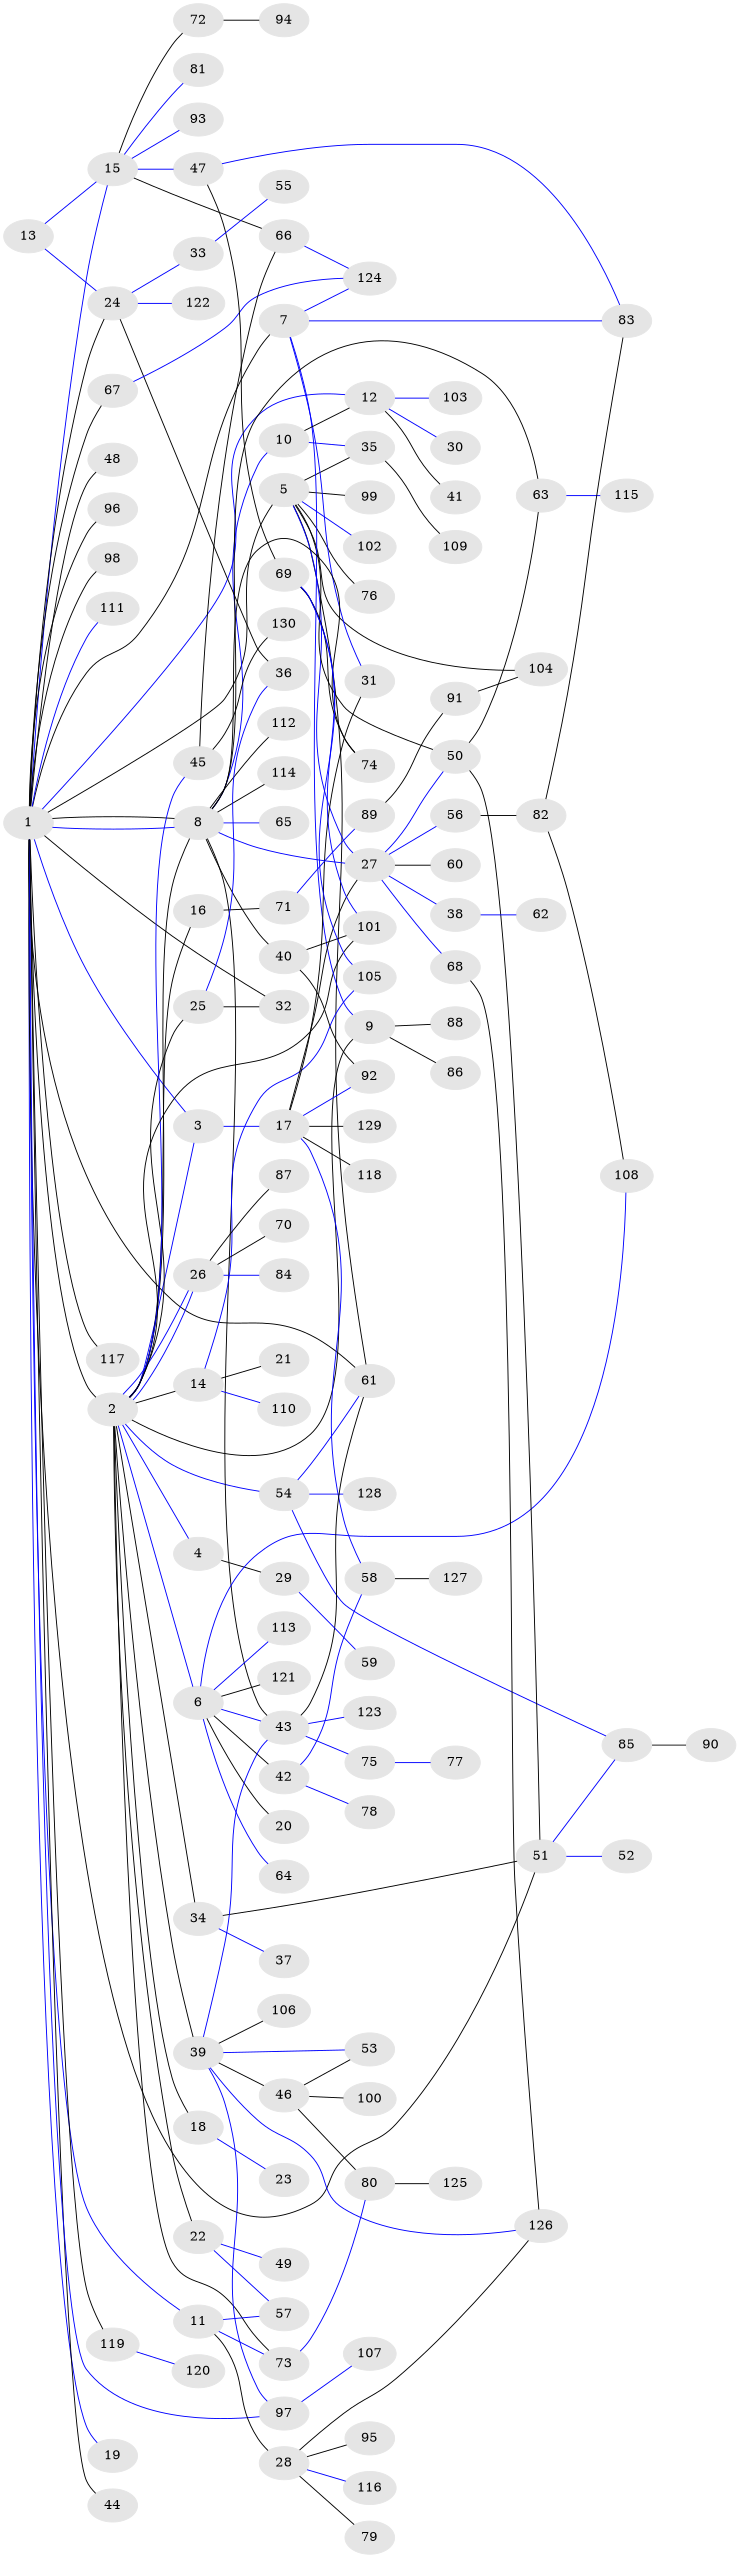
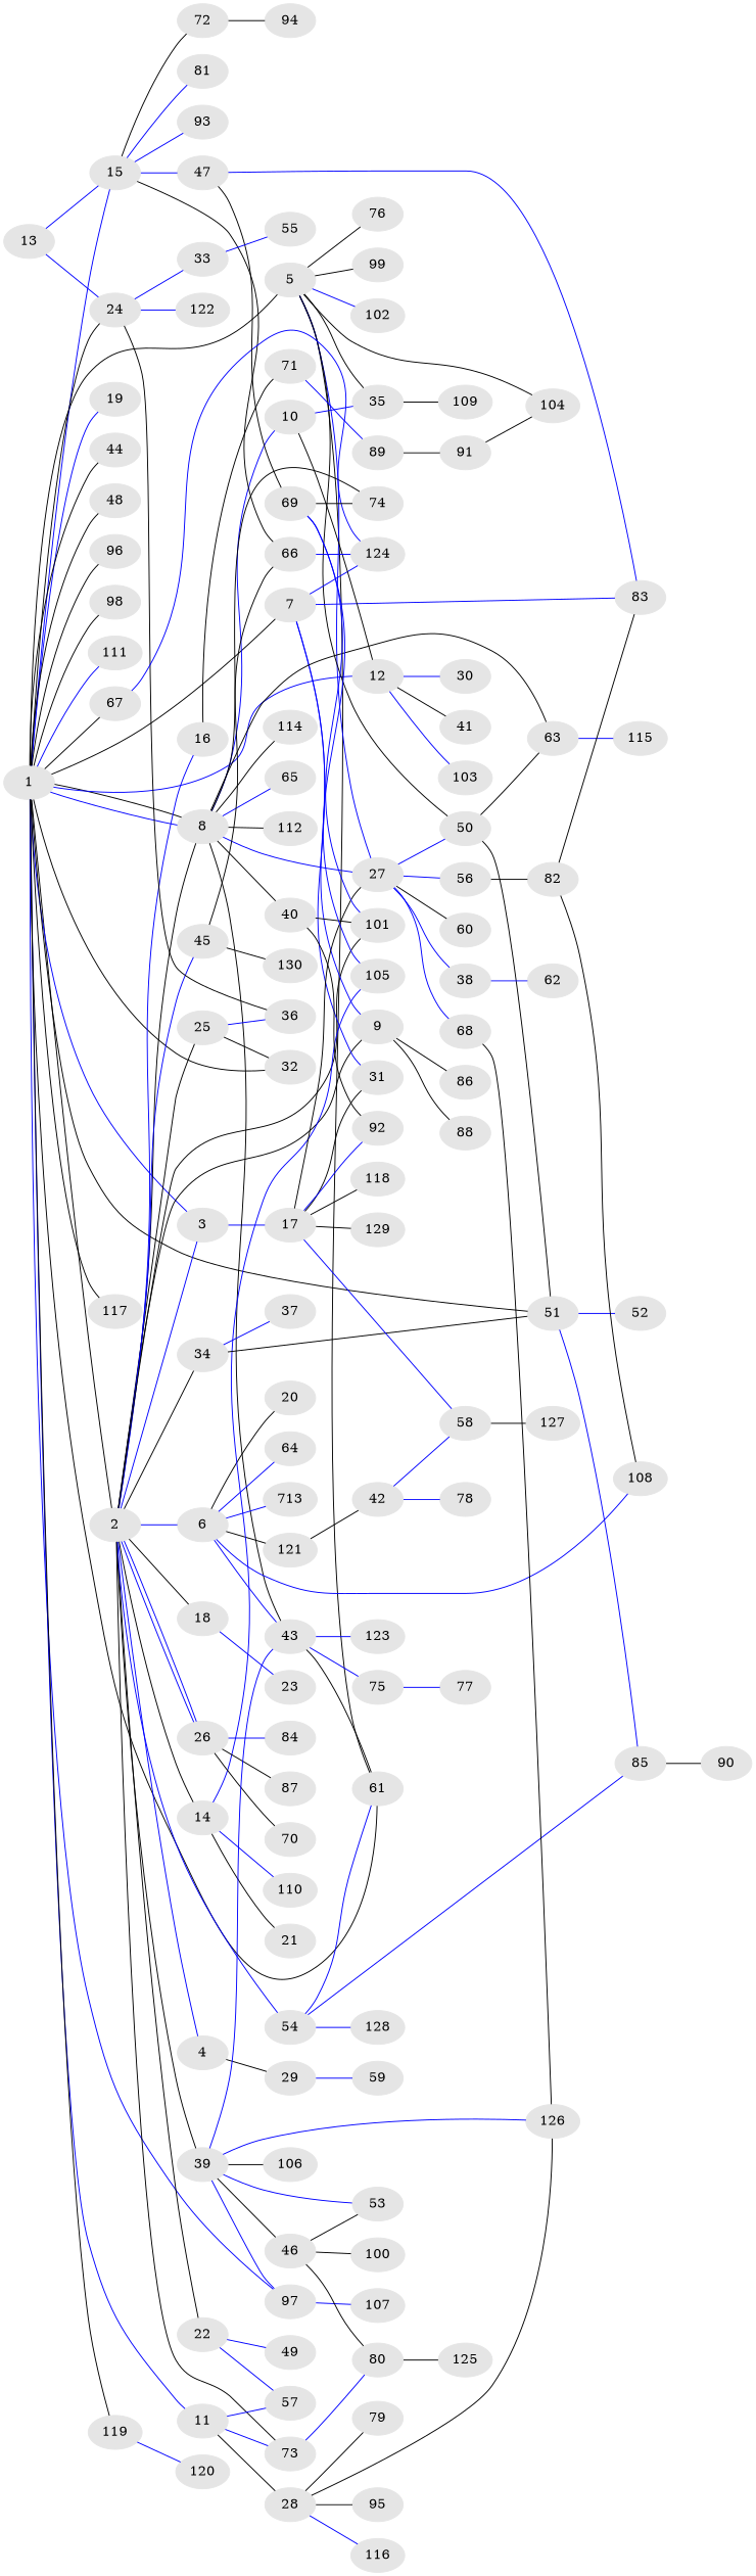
  graph {
    rankdir=LR
    node [color=gray90 style=filled]
    edge [color=black]
    1
    2
    3
    5
    7
    8
    11
    12
    15
    19
    24
    32
    44
    48
    51
    61
    67
    96
    97
    98
    111
    117
    119
    4
    6
    9
    14
    16
    18
    22
    25
    26
    34
    39
    45
    54
    73
    101
    17
    27
    35
    50
    76
    99
    102
    104
    31
    83
    124
    43
    10
    40
    63
    65
    74
    112
    114
    28
    57
    30
    41
    103
    47
    66
    72
    81
    93
    33
    36
    122
    52
    85
    107
    120
    29
    20
    42
    64
-   113
+   113 [label=713]
    121
    108
    86
    88
    21
    105
    110
    71
    23
    49
    70
    84
    87
    37
    126
    46
    53
    106
    130
    128
    80
    58
    92
    118
    129
    59
    13
    38
    56
    60
    68
    109
    78
    75
    123
    82
    115
    79
    95
    116
    69
    94
    89
    127
    55
    62
    100
    77
    125
    90
    91
    1 -- 2
    1 -- 3 [color=blue]
    1 -- 5
    1 -- 7
    1 -- 8 [color=blue]
    1 -- 8
    1 -- 11 [color=blue]
    1 -- 12 [color=blue]
    1 -- 15 [color=blue]
    1 -- 19 [color=blue]
    1 -- 24
    1 -- 32
    1 -- 44
    1 -- 48
    1 -- 51
    1 -- 61
    1 -- 67
    1 -- 96
    1 -- 97 [color=blue]
    1 -- 98
    1 -- 111 [color=blue]
    1 -- 117
    1 -- 119
    2 -- 3 [color=blue]
    2 -- 8
    2 -- 4 [color=blue]
    2 -- 6 [color=blue]
    2 -- 9
    2 -- 14
-   2 -- 16
+   2 -- 16 [color=blue]
    2 -- 18
    2 -- 22
    2 -- 25
    2 -- 26 [color=blue]
    2 -- 26 [color=blue]
    2 -- 34
    2 -- 39
    2 -- 45 [color=blue]
    2 -- 54 [color=blue]
    2 -- 73
    2 -- 101
    3 -- 17 [color=blue]
    5 -- 61
    5 -- 27 [color=blue]
    5 -- 35
    5 -- 50
    5 -- 76
    5 -- 99
    5 -- 102 [color=blue]
    5 -- 104
    7 -- 9 [color=blue]
    7 -- 31 [color=blue]
    7 -- 83 [color=blue]
    7 -- 124 [color=blue]
    8 -- 27 [color=blue]
    8 -- 43
    8 -- 10 [color=blue]
    8 -- 40
    8 -- 63
    8 -- 65 [color=blue]
    8 -- 74
    8 -- 112
    8 -- 114
    11 -- 73 [color=blue]
    11 -- 28
    11 -- 57 [color=blue]
    12 -- 30 [color=blue]
    12 -- 41
    12 -- 103 [color=blue]
    15 -- 47 [color=blue]
    15 -- 66
    15 -- 72
    15 -- 81 [color=blue]
    15 -- 93 [color=blue]
    24 -- 33 [color=blue]
    24 -- 36
    24 -- 122 [color=blue]
    51 -- 52 [color=blue]
    51 -- 85 [color=blue]
    67 -- 124 [color=blue]
    97 -- 107 [color=blue]
    119 -- 120 [color=blue]
    4 -- 29
    6 -- 43 [color=blue]
    6 -- 20
-   6 -- 42
+   121 -- 42
    6 -- 64 [color=blue]
    6 -- 113 [color=blue]
    6 -- 121
    6 -- 108 [color=blue]
    9 -- 86
    9 -- 88
    14 -- 21
    14 -- 105 [color=blue]
    14 -- 110 [color=blue]
    16 -- 71
    18 -- 23 [color=blue]
    22 -- 57 [color=blue]
    22 -- 49 [color=blue]
    25 -- 32
    25 -- 36 [color=blue]
    26 -- 70
    26 -- 84 [color=blue]
    26 -- 87
    34 -- 51
    34 -- 37 [color=blue]
    39 -- 97 [color=blue]
    39 -- 43 [color=blue]
    39 -- 126 [color=blue]
    39 -- 46
    39 -- 53 [color=blue]
    39 -- 106
    45 -- 66
    45 -- 130
    54 -- 61 [color=blue]
    54 -- 85 [color=blue]
    54 -- 128 [color=blue]
    73 -- 80 [color=blue]
    17 -- 27
    17 -- 31
    17 -- 58 [color=blue]
    17 -- 92 [color=blue]
    17 -- 118
    17 -- 129
    27 -- 50 [color=blue]
    27 -- 38 [color=blue]
    27 -- 56 [color=blue]
    27 -- 60
    27 -- 68 [color=blue]
    35 -- 109
    50 -- 51
    50 -- 63
    43 -- 61
    43 -- 75 [color=blue]
    43 -- 123 [color=blue]
    10 -- 12
    10 -- 35 [color=blue]
    40 -- 101
    40 -- 92
    63 -- 115 [color=blue]
    28 -- 126
    28 -- 79
    28 -- 95
    28 -- 116 [color=blue]
    47 -- 83 [color=blue]
    47 -- 69
    66 -- 124 [color=blue]
    72 -- 94
    33 -- 55 [color=blue]
    85 -- 90
    29 -- 59 [color=blue]
    42 -- 58 [color=blue]
    42 -- 78 [color=blue]
    71 -- 89 [color=blue]
    46 -- 53
    46 -- 80
    46 -- 100
    80 -- 125
    58 -- 127
    13 -- 15 [color=blue]
    13 -- 24 [color=blue]
    38 -- 62 [color=blue]
    56 -- 82
    68 -- 126
    75 -- 77 [color=blue]
    82 -- 83
    82 -- 108
    69 -- 101 [color=blue]
    69 -- 74
    69 -- 105 [color=blue]
    89 -- 91
    91 -- 104
  }
